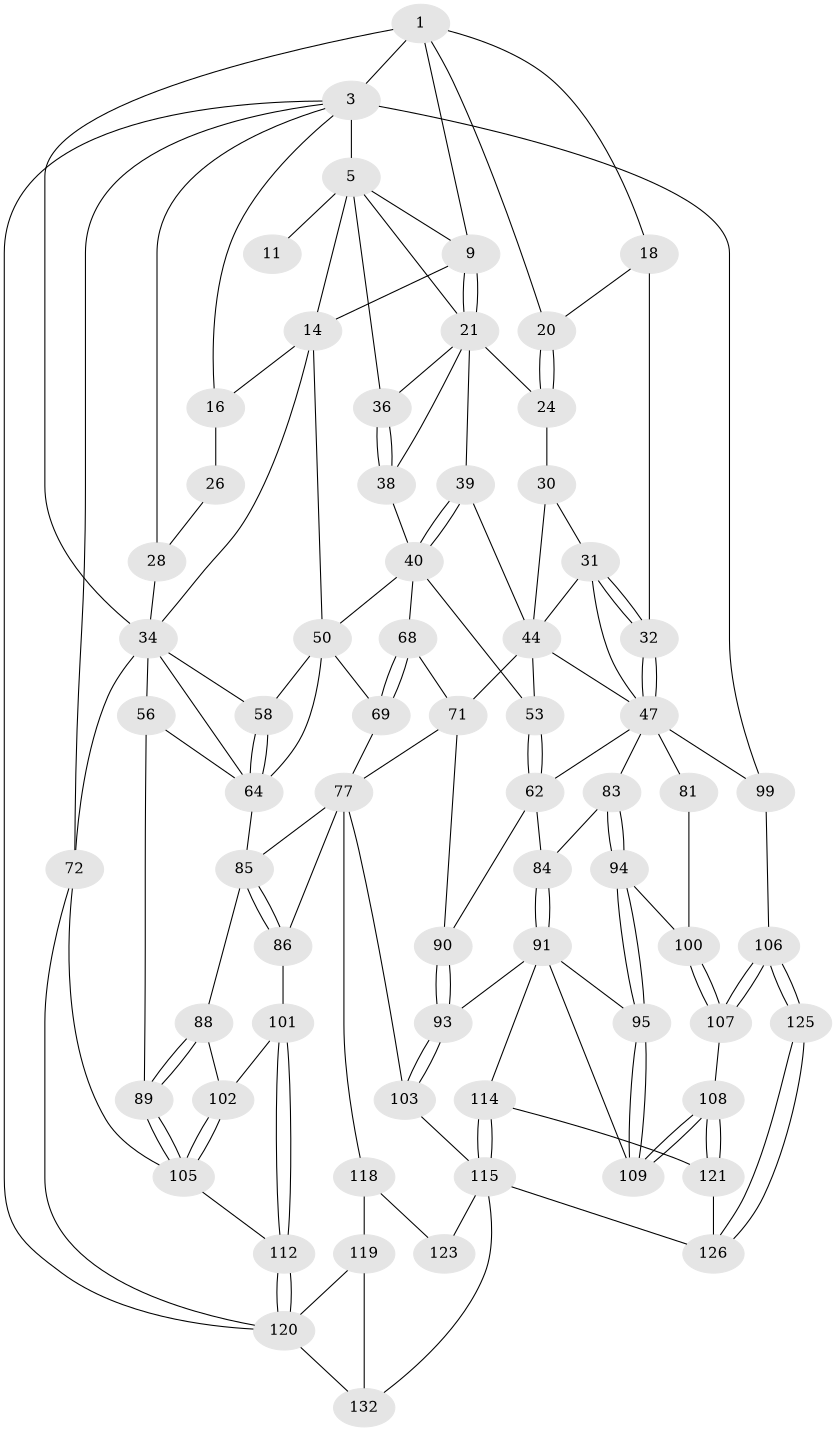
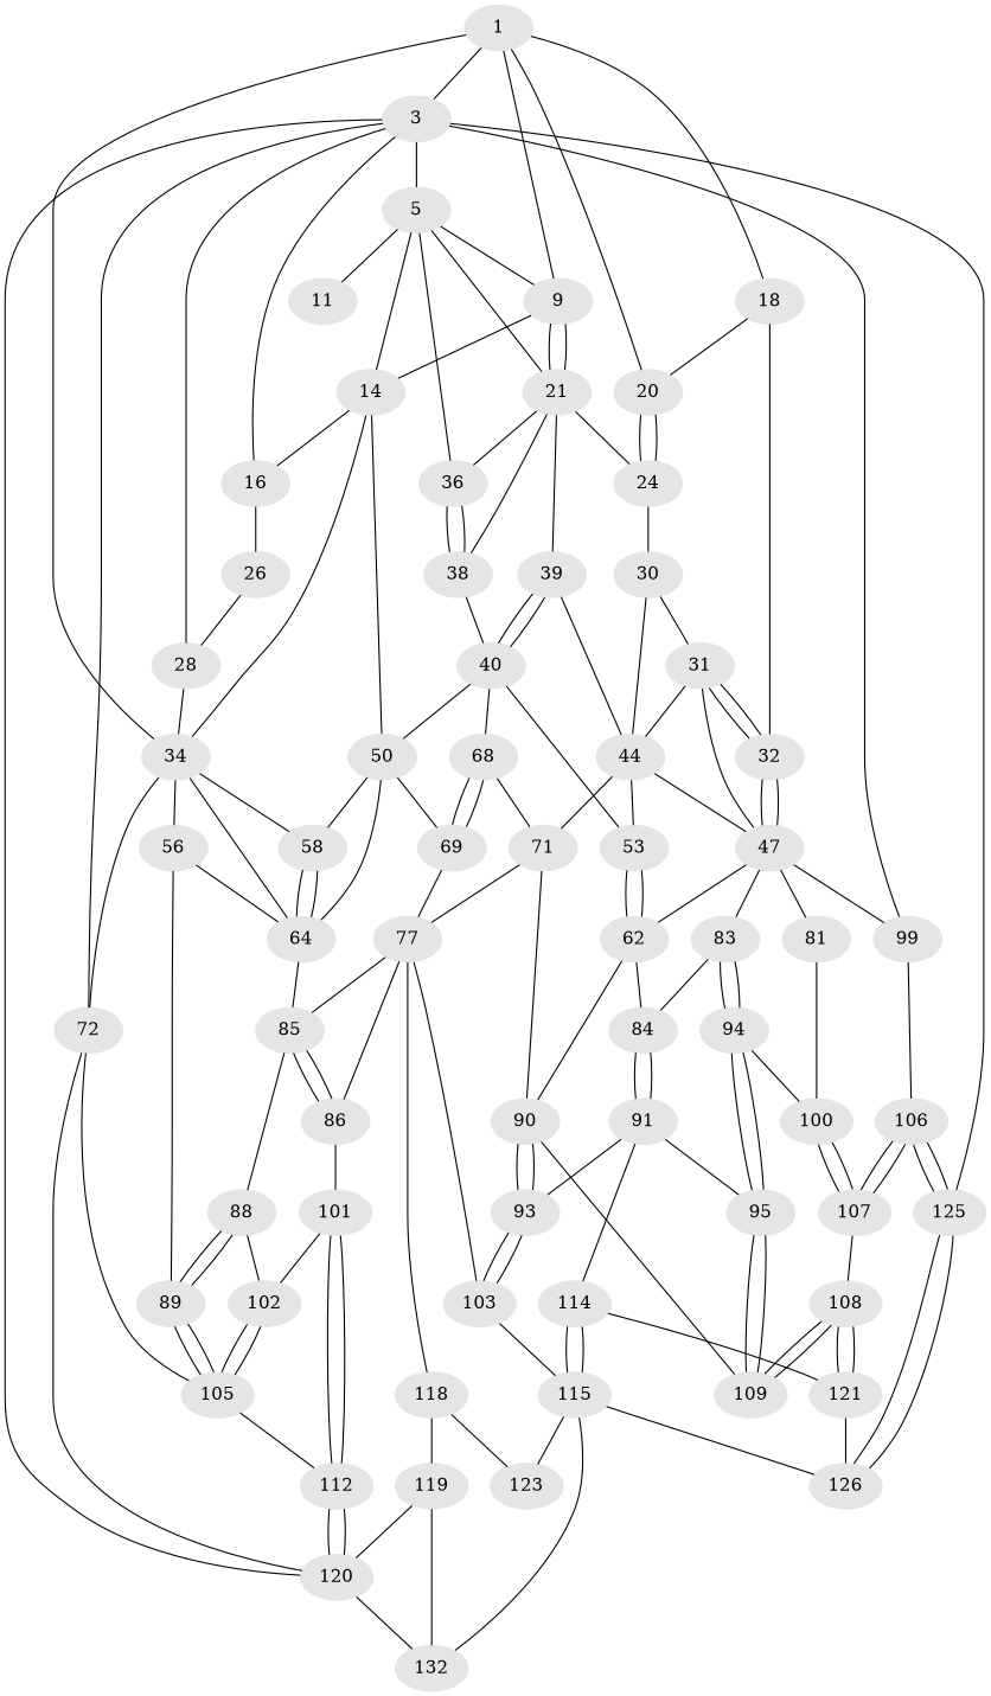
  graph {
    node [color=gray90 style=filled]
    1 [super="+2+8"]
    3 [super="+27+4+73"]
    9 [super="+10"]
    18 [super="+19"]
    20
    34 [super="+55+35"]
    5 [super="+6+12"]
    16
    28 [super="+29"]
    72 [super="+111"]
    99
    120 [super="+128"]
    125
    14 [super="+15"]
    21 [super="+25+22"]
    32
    24
    11
    36
    26
    56 [super="+67"]
    58
    64 [super="+65"]
    105 [super="+110"]
    106
    132
    126 [super="+127"]
    50 [super="+51+63"]
    38
    39
    69
    47 [super="+48+80"]
    30 [super="+33"]
    40 [super="+41"]
    44 [super="+45"]
    31 [super="+43"]
    53 [super="+54"]
    71 [super="+76"]
    62 [super="+74"]
    81
    83
    89
    85
    68
    84
    90
    100
    94
    77 [super="+96+78"]
    91 [super="+92"]
    93
    86 [super="+87"]
    88
    103
    118 [super="+124"]
    112
    101
    115 [super="+129+116"]
    123
    119 [super="+131"]
    107
    95
    109
    114 [super="+122"]
    102
    121
    108
    1 -- 3 [weight=2]
    1 -- 9
    1 -- 18
    1 -- 20
    1 -- 34
    3 -- 5
    3 -- 16
    3 -- 28
    3 -- 72
    3 -- 99
    3 -- 120
+   3 -- 125
    9 -- 14
    9 -- 21
    9 -- 21
    18 -- 20
    18 -- 32
    20 -- 24
    20 -- 24
    34 -- 72
    34 -- 56 [weight=2]
    34 -- 58
    34 -- 64
    5 -- 9
    5 -- 14
    5 -- 21
    5 -- 11 [weight=2]
    5 -- 36
    16 -- 26
    28 -- 34
    72 -- 120
    72 -- 105
    99 -- 106
    120 -- 132
    125 -- 126
    125 -- 126
    14 -- 34
    14 -- 16
    14 -- 50
    21 -- 24
    21 -- 36
    21 -- 38
    21 -- 39
    32 -- 47
    32 -- 47
    24 -- 30
    36 -- 38
    36 -- 38
    26 -- 28
    56 -- 64
    56 -- 89
    58 -- 64
    58 -- 64
    64 -- 85
    105 -- 112
    106 -- 125
    106 -- 125
    106 -- 107
    106 -- 107
    50 -- 58
    50 -- 64
    50 -- 69
    38 -- 40
    39 -- 40
    39 -- 40
    39 -- 44
    69 -- 77
    47 -- 99
    47 -- 62
    47 -- 81 [weight=2]
    47 -- 83
    30 -- 44
    30 -- 31
    40 -- 50
    40 -- 53
    40 -- 68
    44 -- 47
    44 -- 53
    44 -- 71
    31 -- 32
    31 -- 32
    31 -- 47
    31 -- 44
    53 -- 62 [weight=2]
    53 -- 62
    71 -- 90
    71 -- 77
    62 -- 84
    62 -- 90
    81 -- 100
    83 -- 84
    83 -- 94
    83 -- 94
    89 -- 105
    89 -- 105
    85 -- 86
    85 -- 86
    85 -- 88
    68 -- 69
    68 -- 69
    68 -- 71
    84 -- 91
    84 -- 91
    90 -- 93
    90 -- 93
    100 -- 107
    100 -- 107
    94 -- 100
    94 -- 95
    94 -- 95
    77 -- 85
    77 -- 86 [weight=2]
    77 -- 103
    77 -- 118
    91 -- 93
    91 -- 95
-   91 -- 109
+   90 -- 109
    91 -- 114
    93 -- 103
    93 -- 103
    86 -- 101
    88 -- 89
    88 -- 89
    88 -- 102
    103 -- 115
    118 -- 123
    118 -- 119 [weight=2]
    112 -- 120
    112 -- 120
    101 -- 112
    101 -- 112
    101 -- 102
    115 -- 132
    115 -- 126 [weight=2]
    115 -- 123 [weight=2]
    119 -- 120
    119 -- 132
    107 -- 108
    95 -- 109
    95 -- 109
    114 -- 115 [weight=2]
    114 -- 115
    114 -- 121
    102 -- 105
    102 -- 105
    121 -- 126
    108 -- 109
    108 -- 109
    108 -- 121
    108 -- 121
  }
